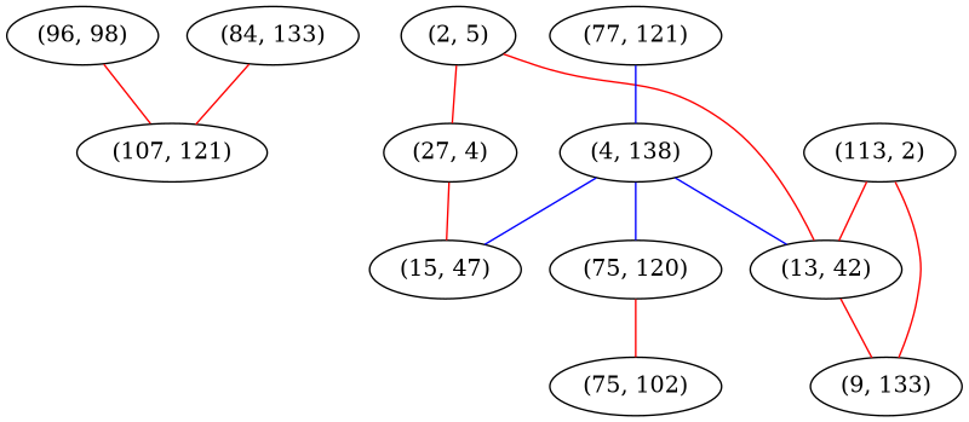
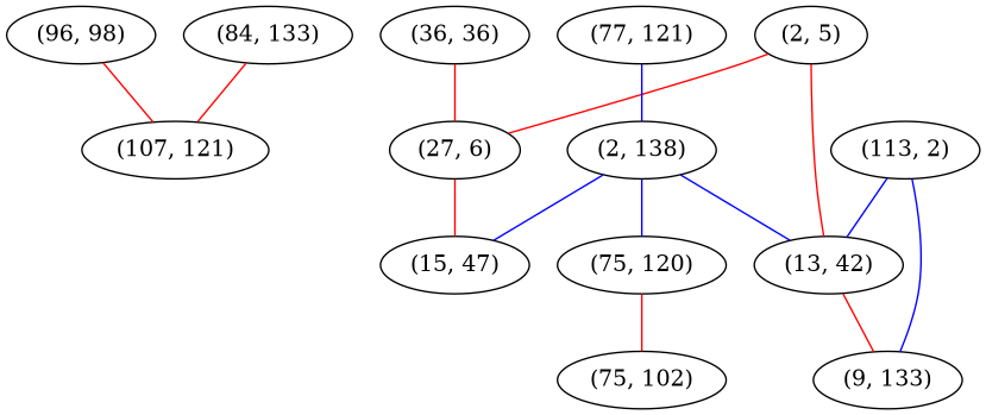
  graph {
    edge [color=red weight=1]
    "(96, 98)"
    "(107, 121)"
    n3 [label="(2, 5)"]
-   "(27, 4)"
+   "(27, 4)" [label="(27, 6)"]
    "(13, 42)"
    "(77, 121)"
-   "(2, 138)" [label="(4, 138)"]
+   "(2, 138)"
    "(15, 47)"
    "(75, 120)"
    "(84, 133)"
+   "(36, 36)"
    "(75, 102)"
    "(9, 133)"
    "(113, 2)"
    "(96, 98)" -- "(107, 121)"
    n3 -- "(27, 4)"
    n3 -- "(13, 42)"
    "(27, 4)" -- "(15, 47)"
    "(13, 42)" -- "(9, 133)"
    "(77, 121)" -- "(2, 138)" [color=blue weight=3]
    "(2, 138)" -- "(13, 42)" [color=blue weight=3]
    "(2, 138)" -- "(15, 47)" [color=blue weight=3]
    "(2, 138)" -- "(75, 120)" [color=blue weight=3]
    "(75, 120)" -- "(75, 102)"
    "(84, 133)" -- "(107, 121)"
-   "(113, 2)" -- "(13, 42)" [weight=3]
-   "(113, 2)" -- "(9, 133)"
+   "(36, 36)" -- "(27, 4)"
+   "(113, 2)" -- "(13, 42)" [color=blue weight=3]
+   "(113, 2)" -- "(9, 133)" [color=blue]
  }
